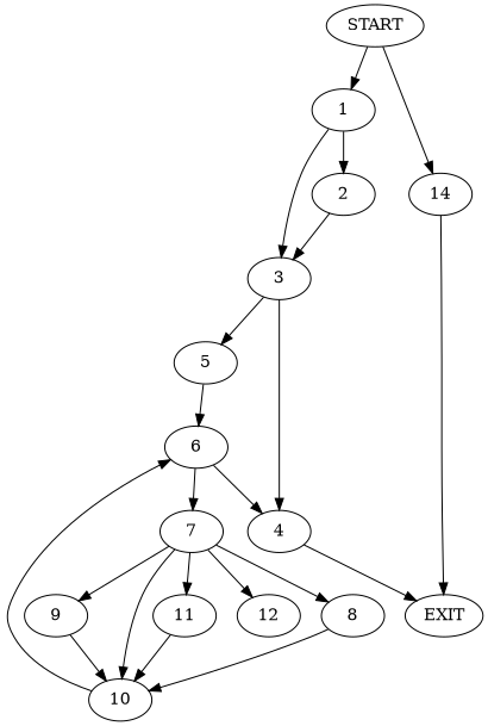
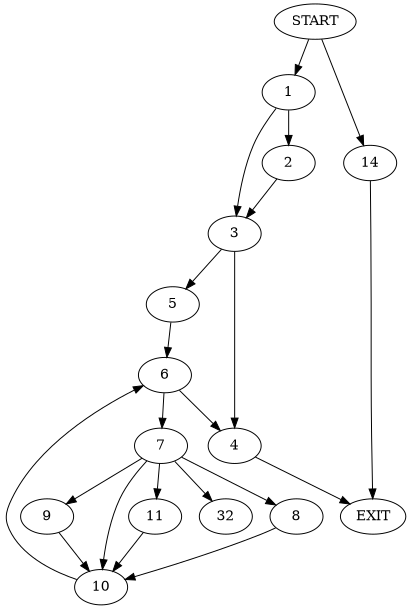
  digraph {
    n1 [label=START]
    1
    n3 [label=14]
    2
    3
    n6 [label=EXIT]
    4
    5
    6
    7
    8
    9
    10
    11
-   12
+   12 [label=32]
    n1 -> 1
    n1 -> n3
    1 -> 2
    1 -> 3
    n3 -> n6
    2 -> 3
    3 -> 4
    3 -> 5
    4 -> n6
    5 -> 6
    6 -> 4
    6 -> 7
    7 -> 8
    7 -> 9
    7 -> 10
    7 -> 11
    7 -> 12
    8 -> 10
    9 -> 10
    10 -> 6
    11 -> 10
  }
